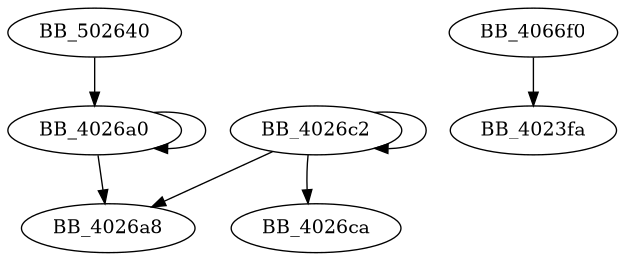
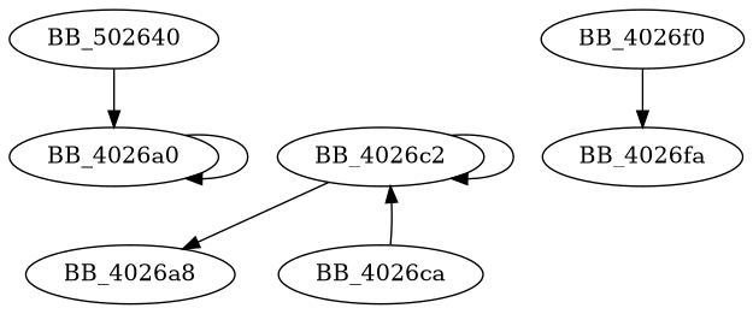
  digraph {
    n1 [label=BB_502640]
    BB_4026a0
    BB_4026a8
    BB_4026c2
    BB_4026ca
-   BB_4026f0 [label=BB_4066f0]
-   BB_4026fa [label=BB_4023fa]
+   BB_4026f0
+   BB_4026fa
    n1 -> BB_4026a0
    BB_4026a0 -> BB_4026a0
-   BB_4026a0 -> BB_4026a8
    BB_4026c2 -> BB_4026a8
    BB_4026c2 -> BB_4026c2
-   BB_4026c2 -> BB_4026ca
+   BB_4026ca -> BB_4026c2
    BB_4026f0 -> BB_4026fa
  }
